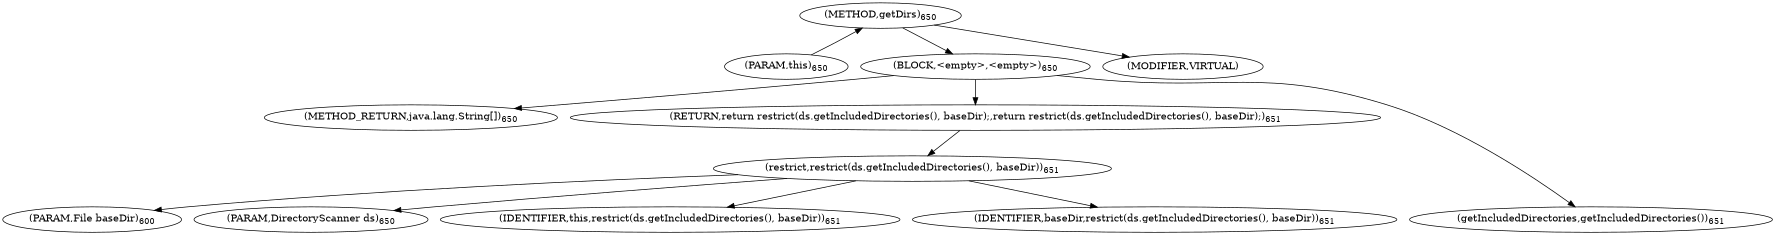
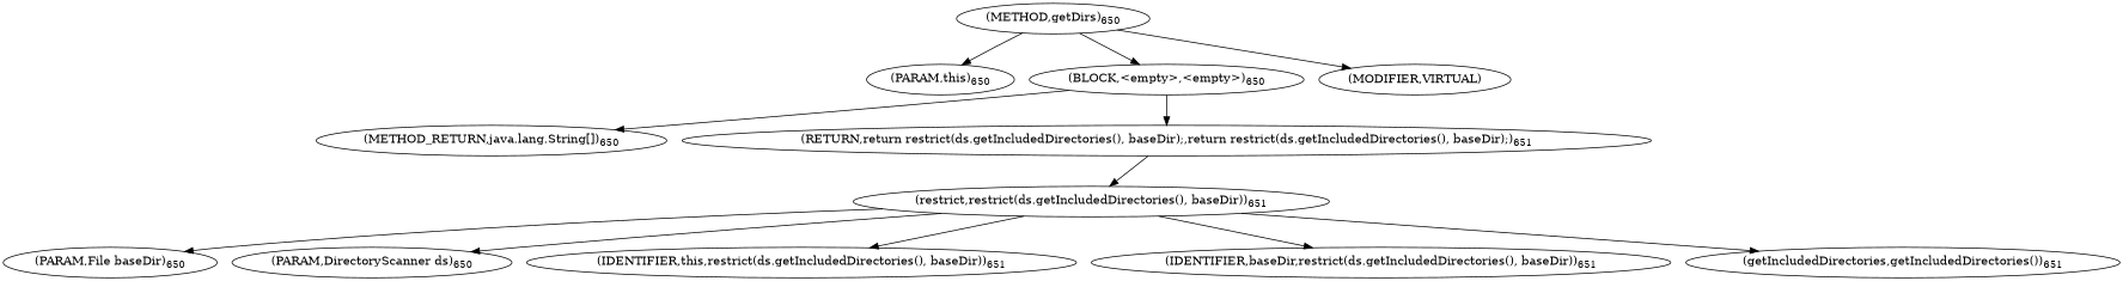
  digraph {
    n1 [label=<(METHOD,getDirs)<SUB>650</SUB>>]
    n2 [label=<(PARAM,this)<SUB>650</SUB>>]
    n3 [label=<(BLOCK,&lt;empty&gt;,&lt;empty&gt;)<SUB>650</SUB>>]
    n4 [label=<(MODIFIER,VIRTUAL)>]
-   n5 [label=<(PARAM,File baseDir)<SUB>600</SUB>>]
+   n5 [label=<(PARAM,File baseDir)<SUB>650</SUB>>]
    n6 [label=<(PARAM,DirectoryScanner ds)<SUB>650</SUB>>]
    n7 [label=<(METHOD_RETURN,java.lang.String[])<SUB>650</SUB>>]
    n8 [label=<(RETURN,return restrict(ds.getIncludedDirectories(), baseDir);,return restrict(ds.getIncludedDirectories(), baseDir);)<SUB>651</SUB>>]
    n9 [label=<(restrict,restrict(ds.getIncludedDirectories(), baseDir))<SUB>651</SUB>>]
    n10 [label=<(IDENTIFIER,this,restrict(ds.getIncludedDirectories(), baseDir))<SUB>651</SUB>>]
    n11 [label=<(getIncludedDirectories,getIncludedDirectories())<SUB>651</SUB>>]
    n12 [label=<(IDENTIFIER,baseDir,restrict(ds.getIncludedDirectories(), baseDir))<SUB>651</SUB>>]
-   n2 -> n1
+   n1 -> n2
    n1 -> n3
    n1 -> n4
    n3 -> n7
    n3 -> n8
    n8 -> n9
    n9 -> n5
    n9 -> n6
    n9 -> n10
-   n3 -> n11
+   n9 -> n11
    n9 -> n12
  }
